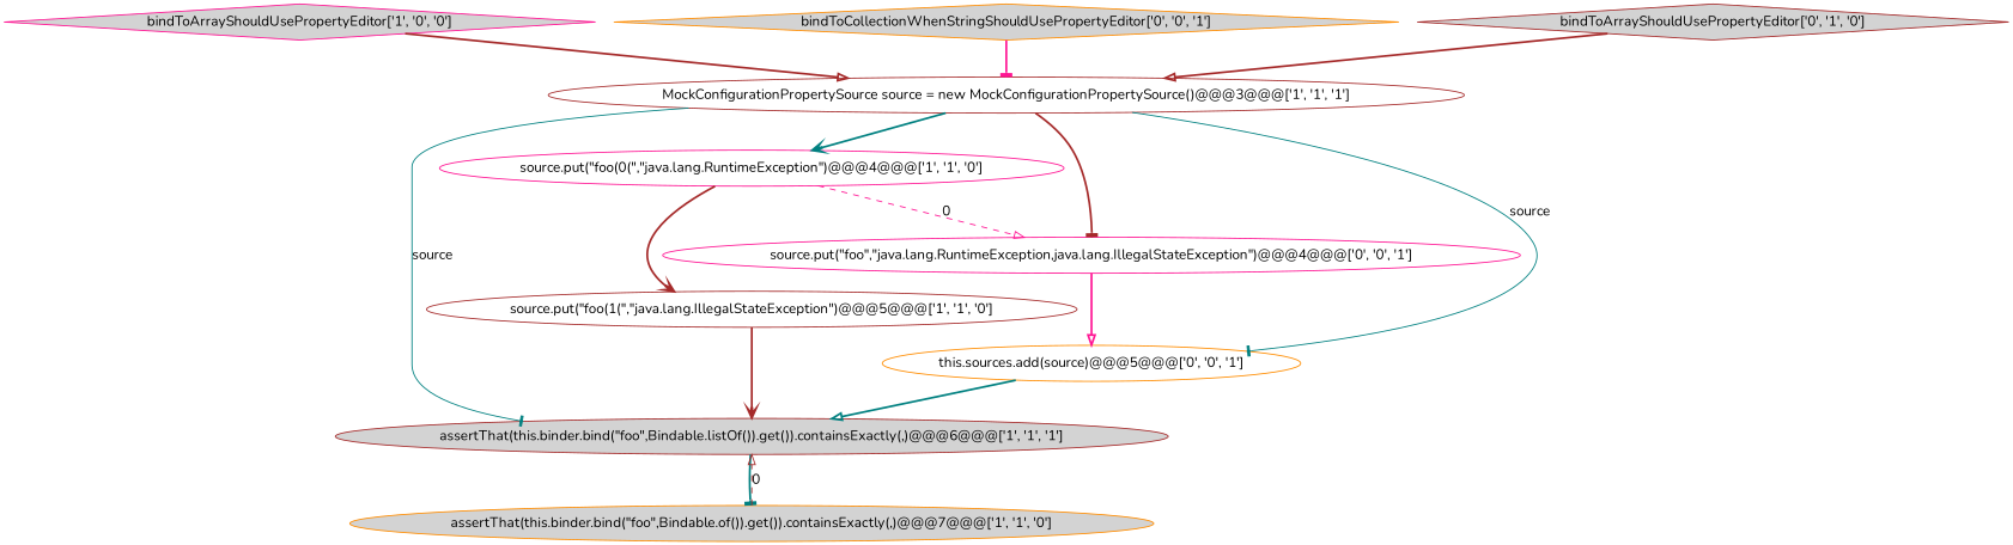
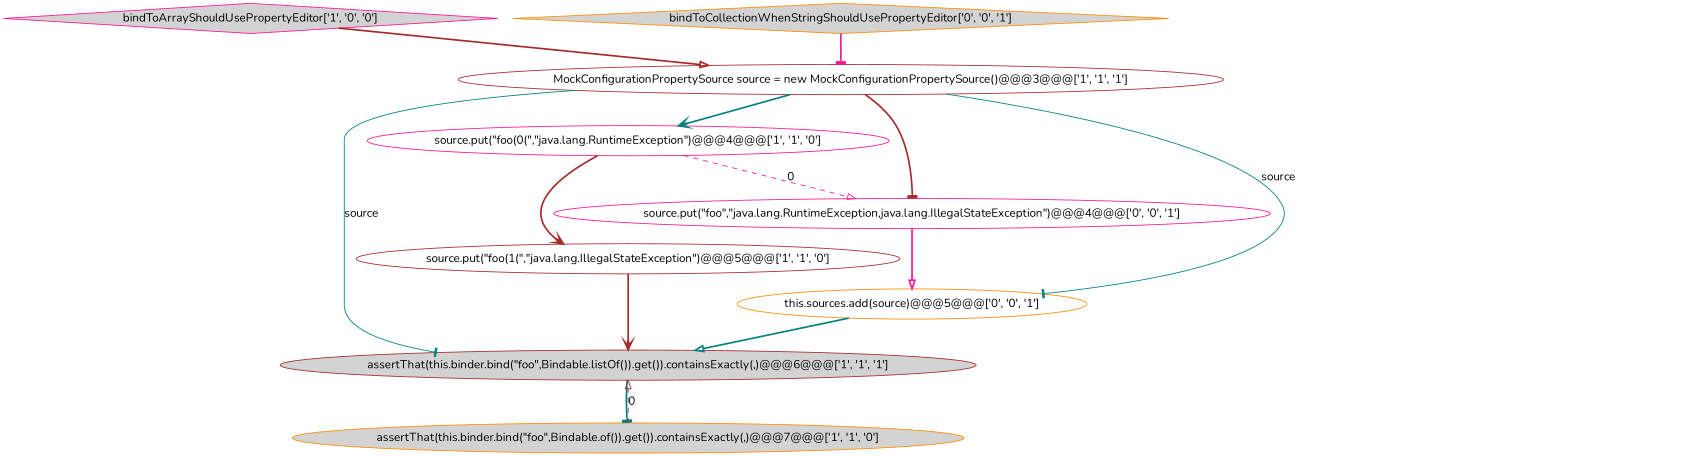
  digraph {
    fontname=Nunito
    node [fillcolor=lightgray shape=ellipse style=filled color=brown fontname=Nunito]
    edge [style=bold color=brown arrowhead=onormal fontname=Nunito]
    n1 [label="bindToArrayShouldUsePropertyEditor['1', '0', '0']" shape=diamond color=deeppink]
    n2 [fillcolor=white label="MockConfigurationPropertySource source = new MockConfigurationPropertySource()@@@3@@@['1', '1', '1']"]
    n3 [fillcolor=white label="source.put(\"foo(1(\",\"java.lang.IllegalStateException\")@@@5@@@['1', '1', '0']"]
    n4 [label="assertThat(this.binder.bind(\"foo\",Bindable.listOf()).get()).containsExactly(,)@@@6@@@['1', '1', '1']"]
    n5 [fillcolor=white label="source.put(\"foo(0(\",\"java.lang.RuntimeException\")@@@4@@@['1', '1', '0']" color=deeppink]
    n6 [fillcolor=white label="source.put(\"foo\",\"java.lang.RuntimeException,java.lang.IllegalStateException\")@@@4@@@['0', '0', '1']" color=deeppink]
    n7 [fillcolor=white label="this.sources.add(source)@@@5@@@['0', '0', '1']" color=darkorange]
    n8 [label="bindToCollectionWhenStringShouldUsePropertyEditor['0', '0', '1']" shape=diamond color=darkorange]
    n9 [label="assertThat(this.binder.bind(\"foo\",Bindable.of()).get()).containsExactly(,)@@@7@@@['1', '1', '0']" color=darkorange]
-   n10 [label="bindToArrayShouldUsePropertyEditor['0', '1', '0']" shape=diamond]
    n1 -> n2
    n2 -> n4 [label=source style=solid color=teal arrowhead=tee]
    n2 -> n5 [color=teal arrowhead=vee]
    n2 -> n6 [arrowhead=tee]
    n2 -> n7 [label=source style=solid color=teal arrowhead=tee]
    n3 -> n4 [arrowhead=vee]
    n4 -> n9 [color=teal arrowhead=tee]
    n5 -> n3 [arrowhead=vee]
    n5 -> n6 [label=0 style=dashed color=deeppink]
    n6 -> n7 [color=deeppink]
    n7 -> n4 [color=teal]
    n8 -> n2 [color=deeppink arrowhead=tee]
    n9 -> n4 [label=0 style=dashed]
-   n10 -> n2
  }
